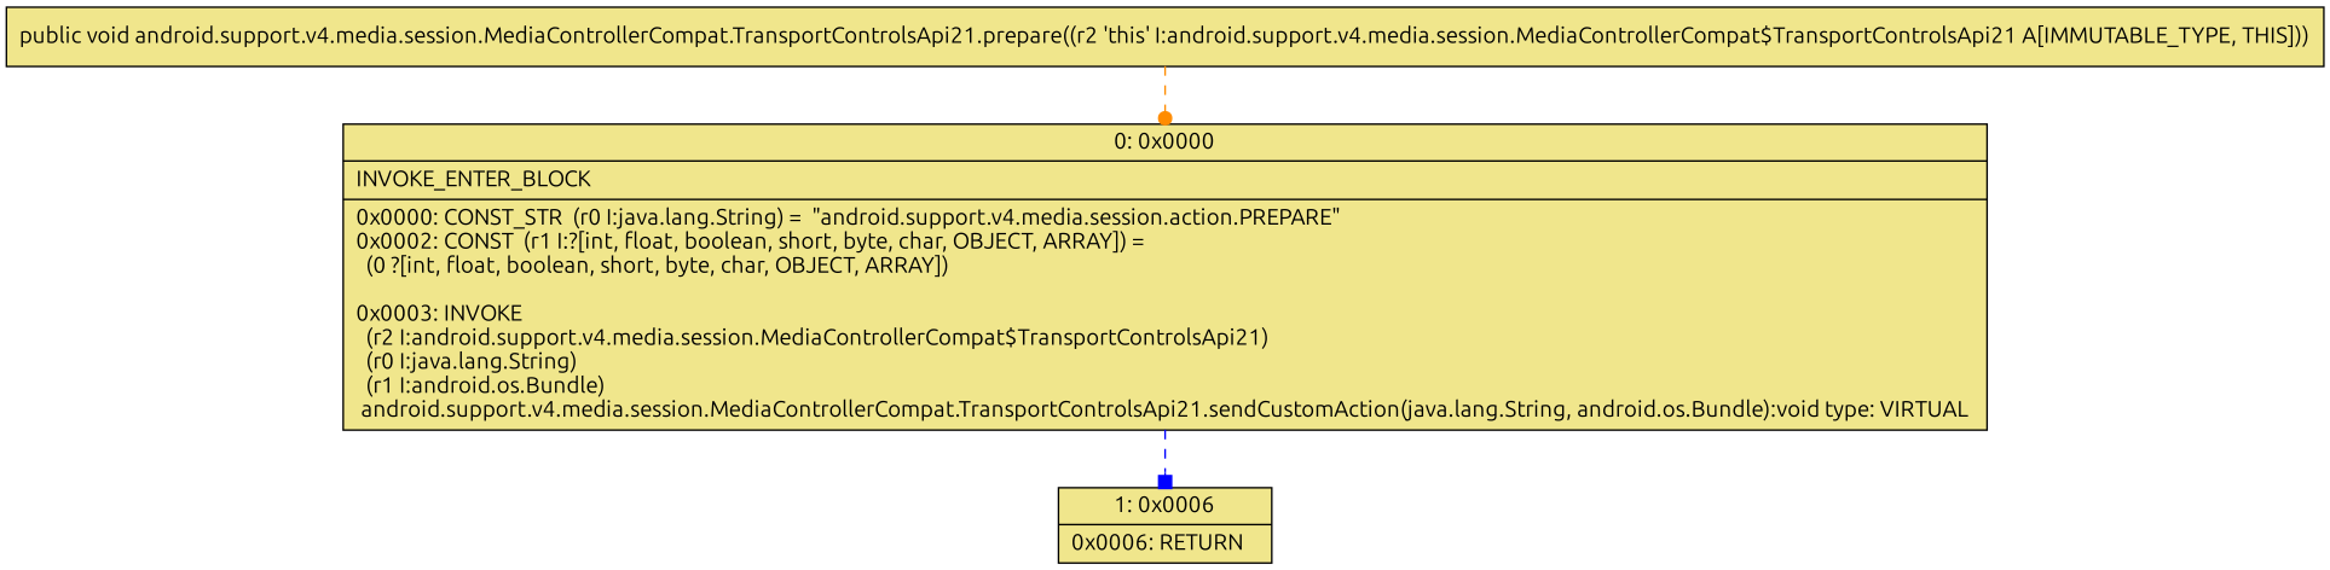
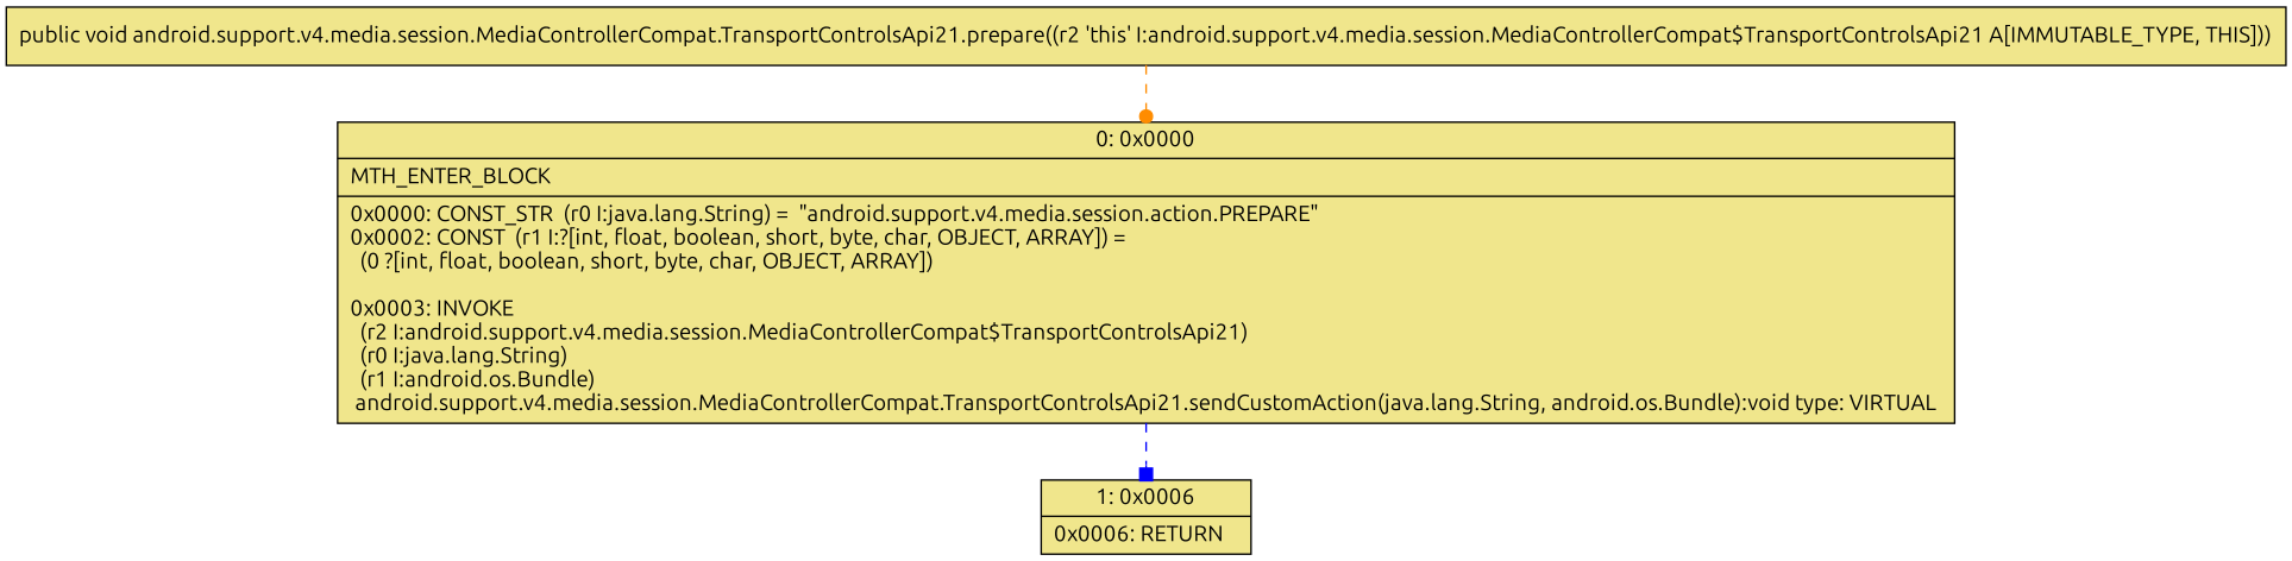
  digraph {
    fontname=Ubuntu
    node [shape=record style=filled fillcolor=khaki fontname=Ubuntu]
    edge [style=dashed fontname=Ubuntu]
-   n1 [label="{0\:\ 0x0000|INVOKE_ENTER_BLOCK\l|0x0000: CONST_STR  (r0 I:java.lang.String) =  \"android.support.v4.media.session.action.PREPARE\" \l0x0002: CONST  (r1 I:?[int, float, boolean, short, byte, char, OBJECT, ARRAY]) = \l  (0 ?[int, float, boolean, short, byte, char, OBJECT, ARRAY])\l \l0x0003: INVOKE  \l  (r2 I:android.support.v4.media.session.MediaControllerCompat$TransportControlsApi21)\l  (r0 I:java.lang.String)\l  (r1 I:android.os.Bundle)\l android.support.v4.media.session.MediaControllerCompat.TransportControlsApi21.sendCustomAction(java.lang.String, android.os.Bundle):void type: VIRTUAL \l}"]
+   n1 [label="{0\:\ 0x0000|MTH_ENTER_BLOCK\l|0x0000: CONST_STR  (r0 I:java.lang.String) =  \"android.support.v4.media.session.action.PREPARE\" \l0x0002: CONST  (r1 I:?[int, float, boolean, short, byte, char, OBJECT, ARRAY]) = \l  (0 ?[int, float, boolean, short, byte, char, OBJECT, ARRAY])\l \l0x0003: INVOKE  \l  (r2 I:android.support.v4.media.session.MediaControllerCompat$TransportControlsApi21)\l  (r0 I:java.lang.String)\l  (r1 I:android.os.Bundle)\l android.support.v4.media.session.MediaControllerCompat.TransportControlsApi21.sendCustomAction(java.lang.String, android.os.Bundle):void type: VIRTUAL \l}"]
    n2 [label="{1\:\ 0x0006|0x0006: RETURN   \l}"]
    n3 [label="{public void android.support.v4.media.session.MediaControllerCompat.TransportControlsApi21.prepare((r2 'this' I:android.support.v4.media.session.MediaControllerCompat$TransportControlsApi21 A[IMMUTABLE_TYPE, THIS])) }"]
    n1 -> n2 [color=blue arrowhead=box]
    n3 -> n1 [color=darkorange arrowhead=dot]
  }
